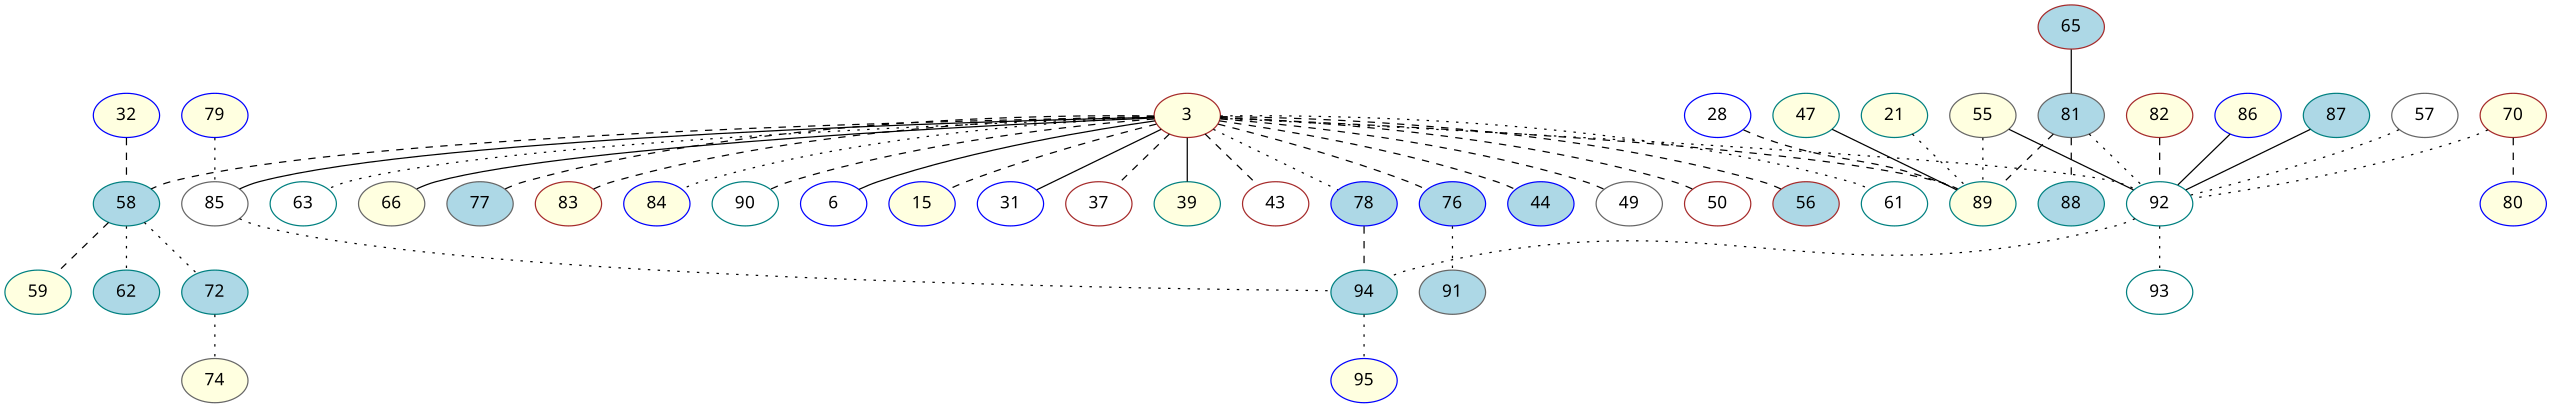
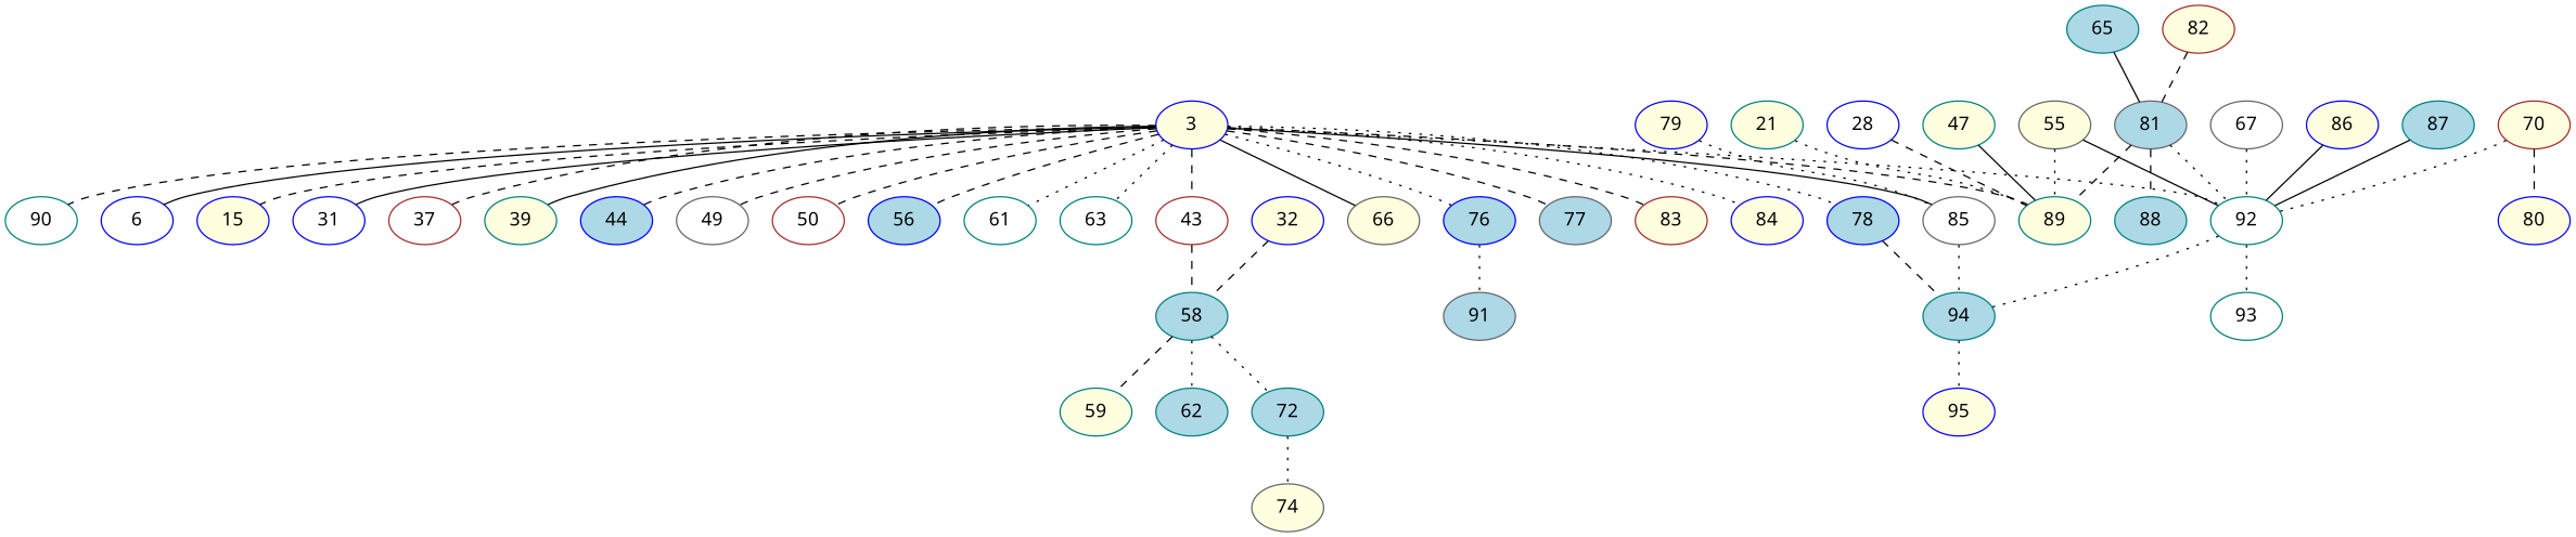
  graph {
    fontname="Noto Sans"
    node [color=teal fillcolor=lightyellow fontname="Noto Sans" style=filled]
    edge [fontname="Noto Sans" style=dashed]
-   3 [color=brown]
+   3 [color=blue]
    6 [color=blue fillcolor=white]
    15 [color=blue]
    31 [color=blue fillcolor=white super="+27"]
    37 [color=brown fillcolor=white]
    39
    43 [color=brown fillcolor=white]
    44 [color=blue fillcolor=lightblue super="+8"]
    49 [color=gray40 fillcolor=white super="+20"]
    50 [color=brown fillcolor=white super="+11"]
-   56 [color=brown fillcolor=lightblue]
+   56 [color=blue fillcolor=lightblue]
    58 [fillcolor=lightblue super="+12"]
    61 [fillcolor=white]
    63 [fillcolor=white]
    66 [color=gray40 super="+41"]
    76 [color=blue fillcolor=lightblue]
    77 [color=gray40 fillcolor=lightblue super="+54"]
    78 [color=blue fillcolor=lightblue super="+51+71"]
    83 [color=brown]
    84 [color=blue]
    85 [color=gray40 fillcolor=white super="+64"]
    89 [super="+17+60+75"]
    90 [fillcolor=white]
    92 [fillcolor=white super="+4+30+36+73+68"]
    59 [super="+53"]
    62 [fillcolor=lightblue]
    72 [fillcolor=lightblue super="+18+22+25"]
    91 [color=gray40 fillcolor=lightblue]
    94 [fillcolor=lightblue super="+34"]
    93 [fillcolor=white]
    21
    28 [color=blue fillcolor=white]
    32 [color=blue]
    n34 [label=47 super="+10"]
    55 [color=gray40]
-   57 [color=gray40 fillcolor=white]
+   57 [color=gray40 fillcolor=white label=67]
    74 [color=gray40]
    81 [color=gray40 fillcolor=lightblue super="+9+69+45"]
    88 [fillcolor=lightblue]
-   65 [color=brown fillcolor=lightblue]
+   65 [fillcolor=lightblue]
    70 [color=brown]
    80 [color=blue]
    95 [color=blue]
    79 [color=blue]
    82 [color=brown]
    86 [color=blue]
    87 [fillcolor=lightblue]
    3 -- 6 [style=solid]
    3 -- 15
    3 -- 31 [style=solid]
    3 -- 37
    3 -- 39 [style=solid]
    3 -- 43
    3 -- 44
    3 -- 49
    3 -- 50
    3 -- 56
-   3 -- 58 [weight=2]
+   43 -- 58 [weight=2]
    3 -- 61 [style=dotted]
    3 -- 63 [style=dotted]
    3 -- 66 [style=solid]
-   3 -- 76
+   3 -- 76 [style=dotted]
    3 -- 77
    3 -- 78 [style=dotted]
    3 -- 83
    3 -- 84 [style=dotted]
    3 -- 85 [style=solid]
    3 -- 89 [weight=3]
    3 -- 90
    3 -- 92 [style=dotted weight=2]
    58 -- 59
    58 -- 62 [style=dotted]
    58 -- 72 [style=dotted]
    76 -- 91 [style=dotted]
    78 -- 94
    85 -- 94 [style=dotted]
    92 -- 94 [style=dotted]
    92 -- 93 [style=dotted]
    72 -- 74 [style=dotted]
    94 -- 95 [style=dotted]
    21 -- 89 [style=dotted]
    28 -- 89
    32 -- 58
    n34 -- 89 [style=solid]
    55 -- 89 [style=dotted]
    55 -- 92 [style=solid]
    57 -- 92 [style=dotted]
    81 -- 89
    81 -- 92 [style=dotted]
    81 -- 88
    65 -- 81 [style=solid]
    70 -- 92 [style=dotted]
    70 -- 80
    79 -- 85 [style=dotted]
-   82 -- 92
+   82 -- 81
    86 -- 92 [style=solid]
    87 -- 92 [style=solid]
  }
